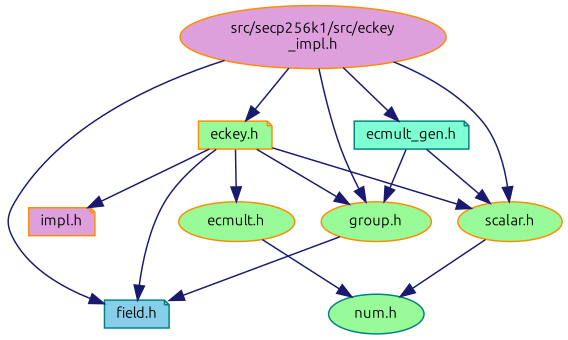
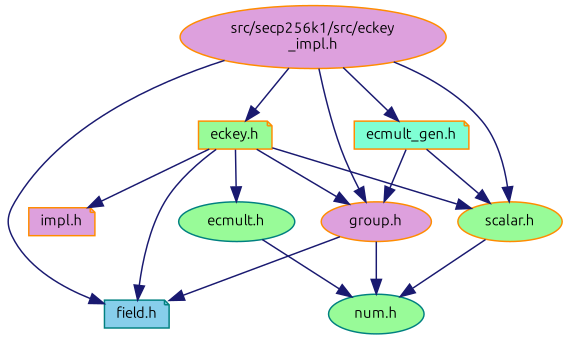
  digraph {
    fontname=Ubuntu
    node [color=darkorange fillcolor=palegreen fontname=Ubuntu fontsize=10 shape=ellipse style=filled]
    edge [color=midnightblue fontname=Ubuntu fontsize=10 labelfontname=Helvetica labelfontsize=10 style=solid]
    n1 [fillcolor=plum fontcolor=black height=0.2 label="src/secp256k1/src/eckey\l_impl.h" width=0.4]
    n2 [height=0.2 label="eckey.h" shape=note width=0.4]
-   n3 [height=0.2 label="group.h" width=0.4]
+   n3 [fillcolor=plum height=0.2 label="group.h" width=0.4]
    n4 [color=teal fillcolor=skyblue height=0.2 label="field.h" shape=note width=0.4]
    n5 [height=0.2 label="scalar.h" width=0.4]
-   n6 [color=teal fillcolor=aquamarine height=0.2 label="ecmult_gen.h" shape=note width=0.4]
+   n6 [fillcolor=aquamarine height=0.2 label="ecmult_gen.h" shape=note width=0.4]
    n7 [fillcolor=plum height=0.2 label="impl.h" shape=note width=0.4]
-   n8 [height=0.2 label="ecmult.h" width=0.4]
+   n8 [color=teal height=0.2 label="ecmult.h" width=0.4]
    n9 [color=teal height=0.2 label="num.h" width=0.4]
    n1 -> n2
    n1 -> n3
    n1 -> n4
    n1 -> n5
    n1 -> n6
    n2 -> n3
    n2 -> n4
    n2 -> n5
    n2 -> n7
    n2 -> n8
    n3 -> n4
+   n3 -> n9
    n5 -> n9
    n6 -> n3
    n6 -> n5
    n8 -> n9
  }
